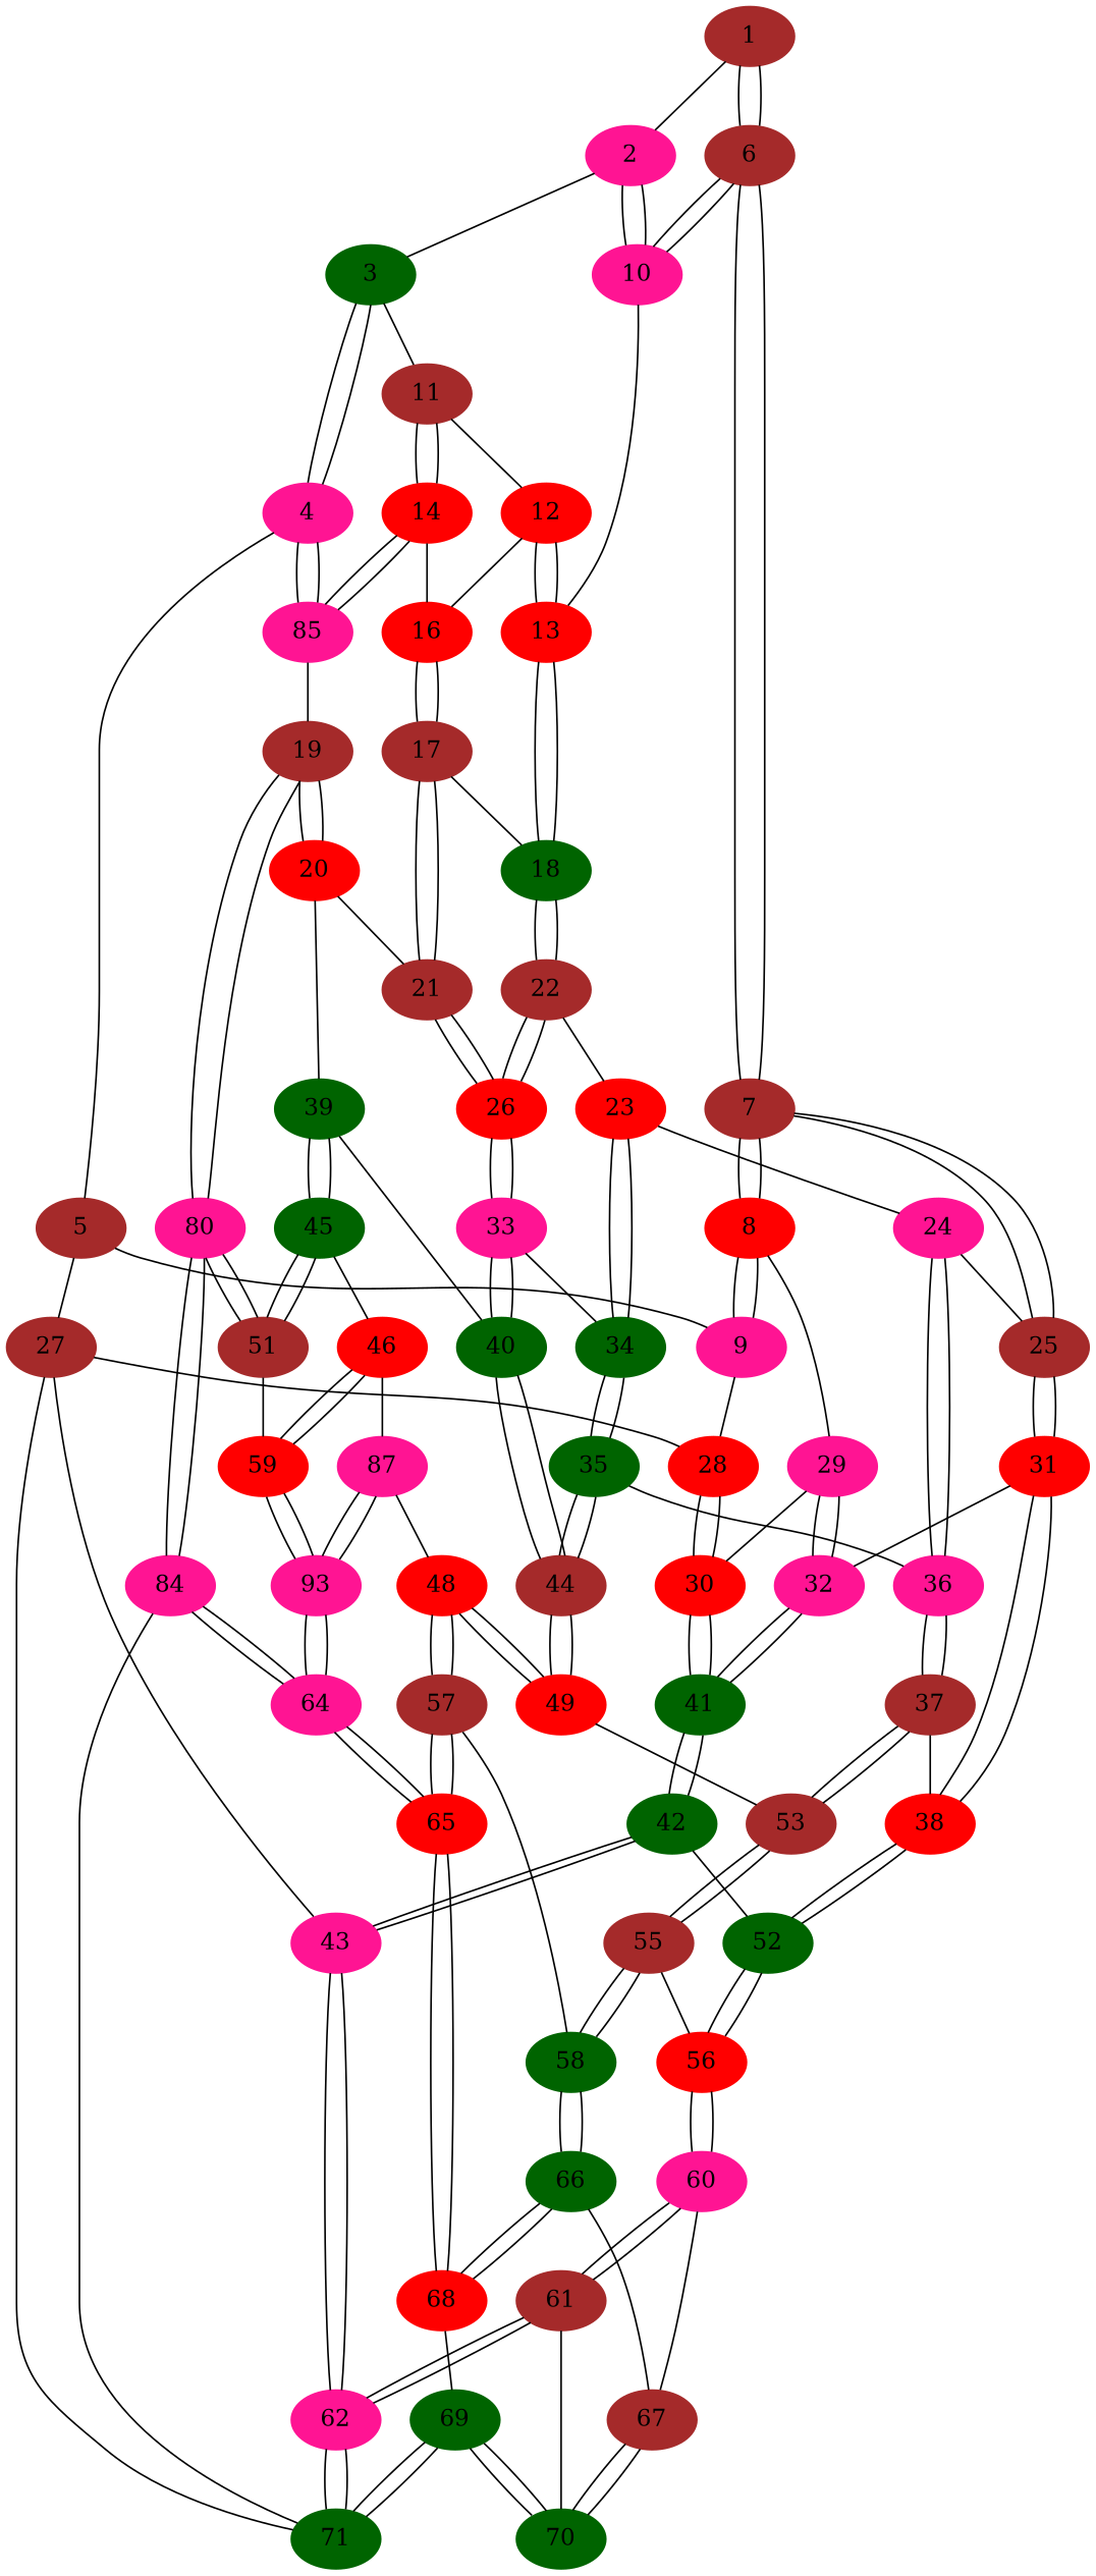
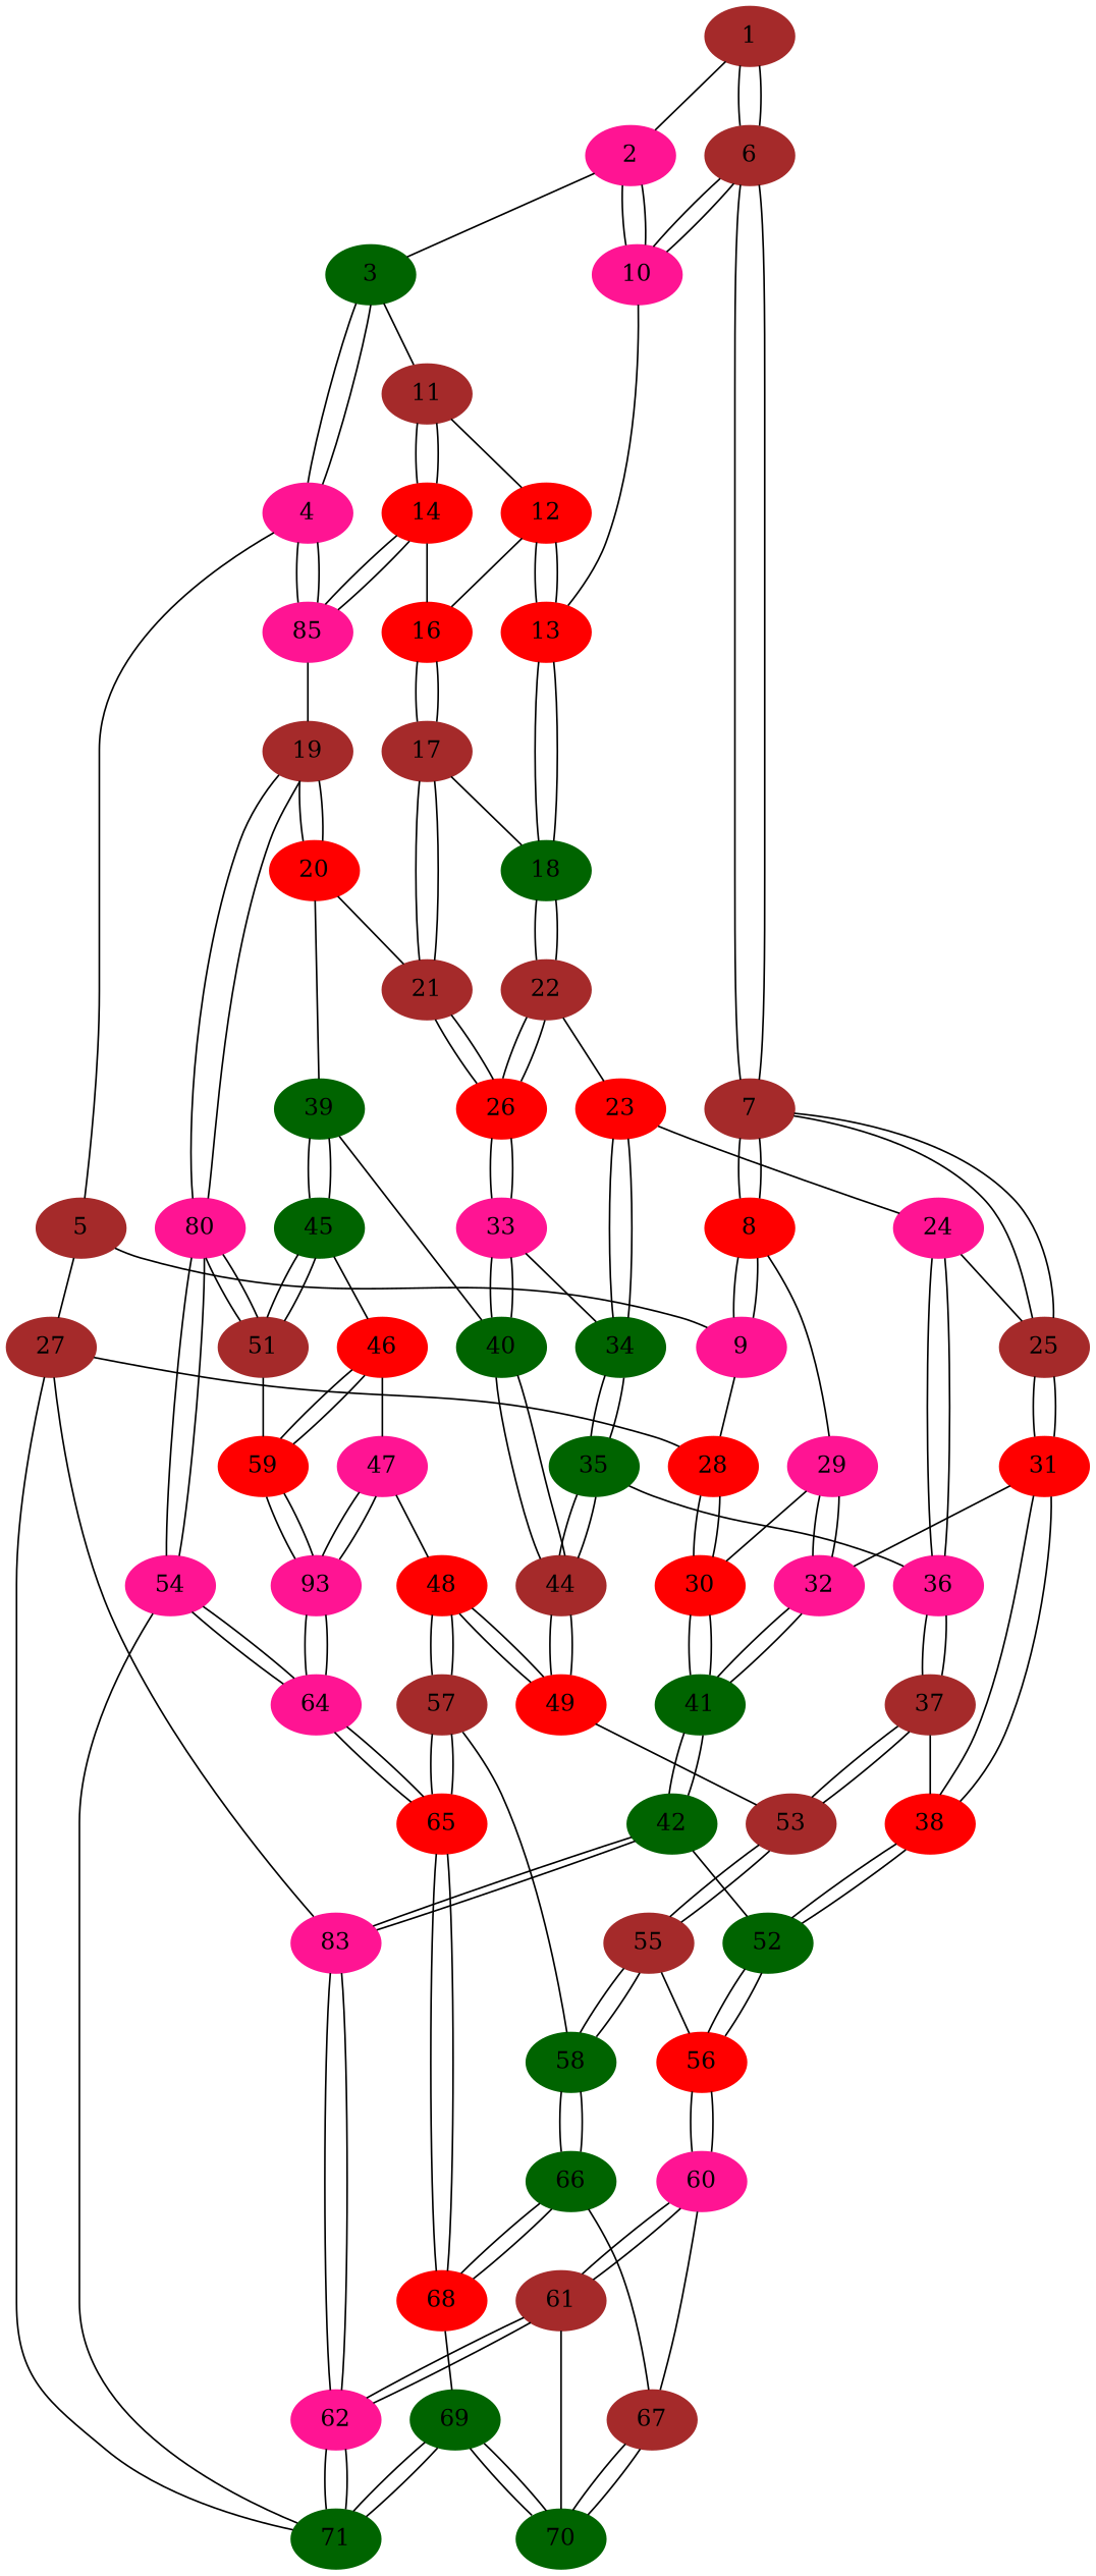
  graph {
    node [color=brown style=filled]
    2 [color=deeppink]
    1
    6
    3 [color=darkgreen]
    10 [color=deeppink]
    7
    4 [color=deeppink]
    11
    13 [color=red]
    5
    n11 [color=deeppink label=85]
    12 [color=red]
    14 [color=red]
    9 [color=deeppink]
    27
    19
-   54 [color=deeppink label=84]
+   54 [color=deeppink]
    71 [color=darkgreen]
    64 [color=deeppink]
    28 [color=red]
-   43 [color=deeppink]
+   43 [color=deeppink label=83]
    8 [color=red]
    25
    29 [color=deeppink]
    31 [color=red]
    30 [color=red]
    32 [color=deeppink]
    18 [color=darkgreen]
    16 [color=red]
    17
    22
    20 [color=red]
    n33 [color=deeppink label=80]
    21
    26 [color=red]
    23 [color=red]
    39 [color=darkgreen]
    51
    40 [color=darkgreen]
    45 [color=darkgreen]
    33 [color=deeppink]
    24 [color=deeppink]
    34 [color=darkgreen]
    36 [color=deeppink]
    35 [color=darkgreen]
    37
    38 [color=red]
    62 [color=deeppink]
    41 [color=darkgreen]
    42 [color=darkgreen]
    52 [color=darkgreen]
    44
    49 [color=red]
    53
    55
    56 [color=red]
    46 [color=red]
-   47 [color=deeppink label=87]
+   47 [color=deeppink]
    59 [color=red]
    48 [color=red]
    n61 [color=deeppink label=93]
    57
    58 [color=darkgreen]
    65 [color=red]
    60 [color=deeppink]
    66 [color=darkgreen]
    61
    67
    68 [color=red]
    70 [color=darkgreen]
    69 [color=darkgreen]
    2 -- 3
    2 -- 10
    2 -- 10
    1 -- 2
    1 -- 6
    1 -- 6
    6 -- 10
    6 -- 10
    6 -- 7
    6 -- 7
    3 -- 4
    3 -- 4
    3 -- 11
    10 -- 13
    7 -- 8
    7 -- 8
    7 -- 25
    7 -- 25
    4 -- 5
    4 -- n11
    4 -- n11
    11 -- 12
    11 -- 14
    11 -- 14
    13 -- 18
    13 -- 18
    5 -- 9
    5 -- 27
    n11 -- 19
    12 -- 13
    12 -- 13
    12 -- 16
    14 -- n11
    14 -- n11
    14 -- 16
    9 -- 28
    27 -- 71
    27 -- 28
    27 -- 43
    19 -- 20
    19 -- 20
    19 -- n33
    19 -- n33
    54 -- 71
    54 -- 64
    54 -- 64
    64 -- 65
    64 -- 65
    28 -- 30
    28 -- 30
    43 -- 62
    43 -- 62
    8 -- 9
    8 -- 9
    8 -- 29
    25 -- 31
    25 -- 31
    29 -- 30
    29 -- 32
    29 -- 32
    31 -- 32
    31 -- 38
    31 -- 38
    30 -- 41
    30 -- 41
    32 -- 41
    32 -- 41
    18 -- 22
    18 -- 22
    16 -- 17
    16 -- 17
    17 -- 18
    17 -- 21
    17 -- 21
    22 -- 26
    22 -- 26
    22 -- 23
    20 -- 21
    20 -- 39
    n33 -- 54
    n33 -- 54
    n33 -- 51
    n33 -- 51
    21 -- 26
    21 -- 26
    26 -- 33
    26 -- 33
    23 -- 24
    23 -- 34
    23 -- 34
    39 -- 40
    39 -- 45
    39 -- 45
    51 -- 59
    40 -- 44
    40 -- 44
    45 -- 51
    45 -- 51
    45 -- 46
    33 -- 40
    33 -- 40
    33 -- 34
    24 -- 25
    24 -- 36
    24 -- 36
    34 -- 35
    34 -- 35
    36 -- 37
    36 -- 37
    35 -- 36
    35 -- 44
    35 -- 44
    37 -- 38
    37 -- 53
    37 -- 53
    38 -- 52
    38 -- 52
    62 -- 71
    62 -- 71
    41 -- 42
    41 -- 42
    42 -- 43
    42 -- 43
    42 -- 52
    52 -- 56
    52 -- 56
    44 -- 49
    44 -- 49
    49 -- 53
    53 -- 55
    53 -- 55
    55 -- 56
    55 -- 58
    55 -- 58
    56 -- 60
    56 -- 60
    46 -- 47
    46 -- 59
    46 -- 59
    47 -- 48
    47 -- n61
    47 -- n61
    59 -- n61
    59 -- n61
    48 -- 49
    48 -- 49
    48 -- 57
    48 -- 57
    n61 -- 64
    n61 -- 64
    57 -- 58
    57 -- 65
    57 -- 65
    58 -- 66
    58 -- 66
    65 -- 68
    65 -- 68
    60 -- 61
    60 -- 61
    60 -- 67
    66 -- 67
    66 -- 68
    66 -- 68
    61 -- 62
    61 -- 62
    61 -- 70
    67 -- 70
    67 -- 70
    68 -- 69
    69 -- 71
    69 -- 71
    69 -- 70
    69 -- 70
  }
